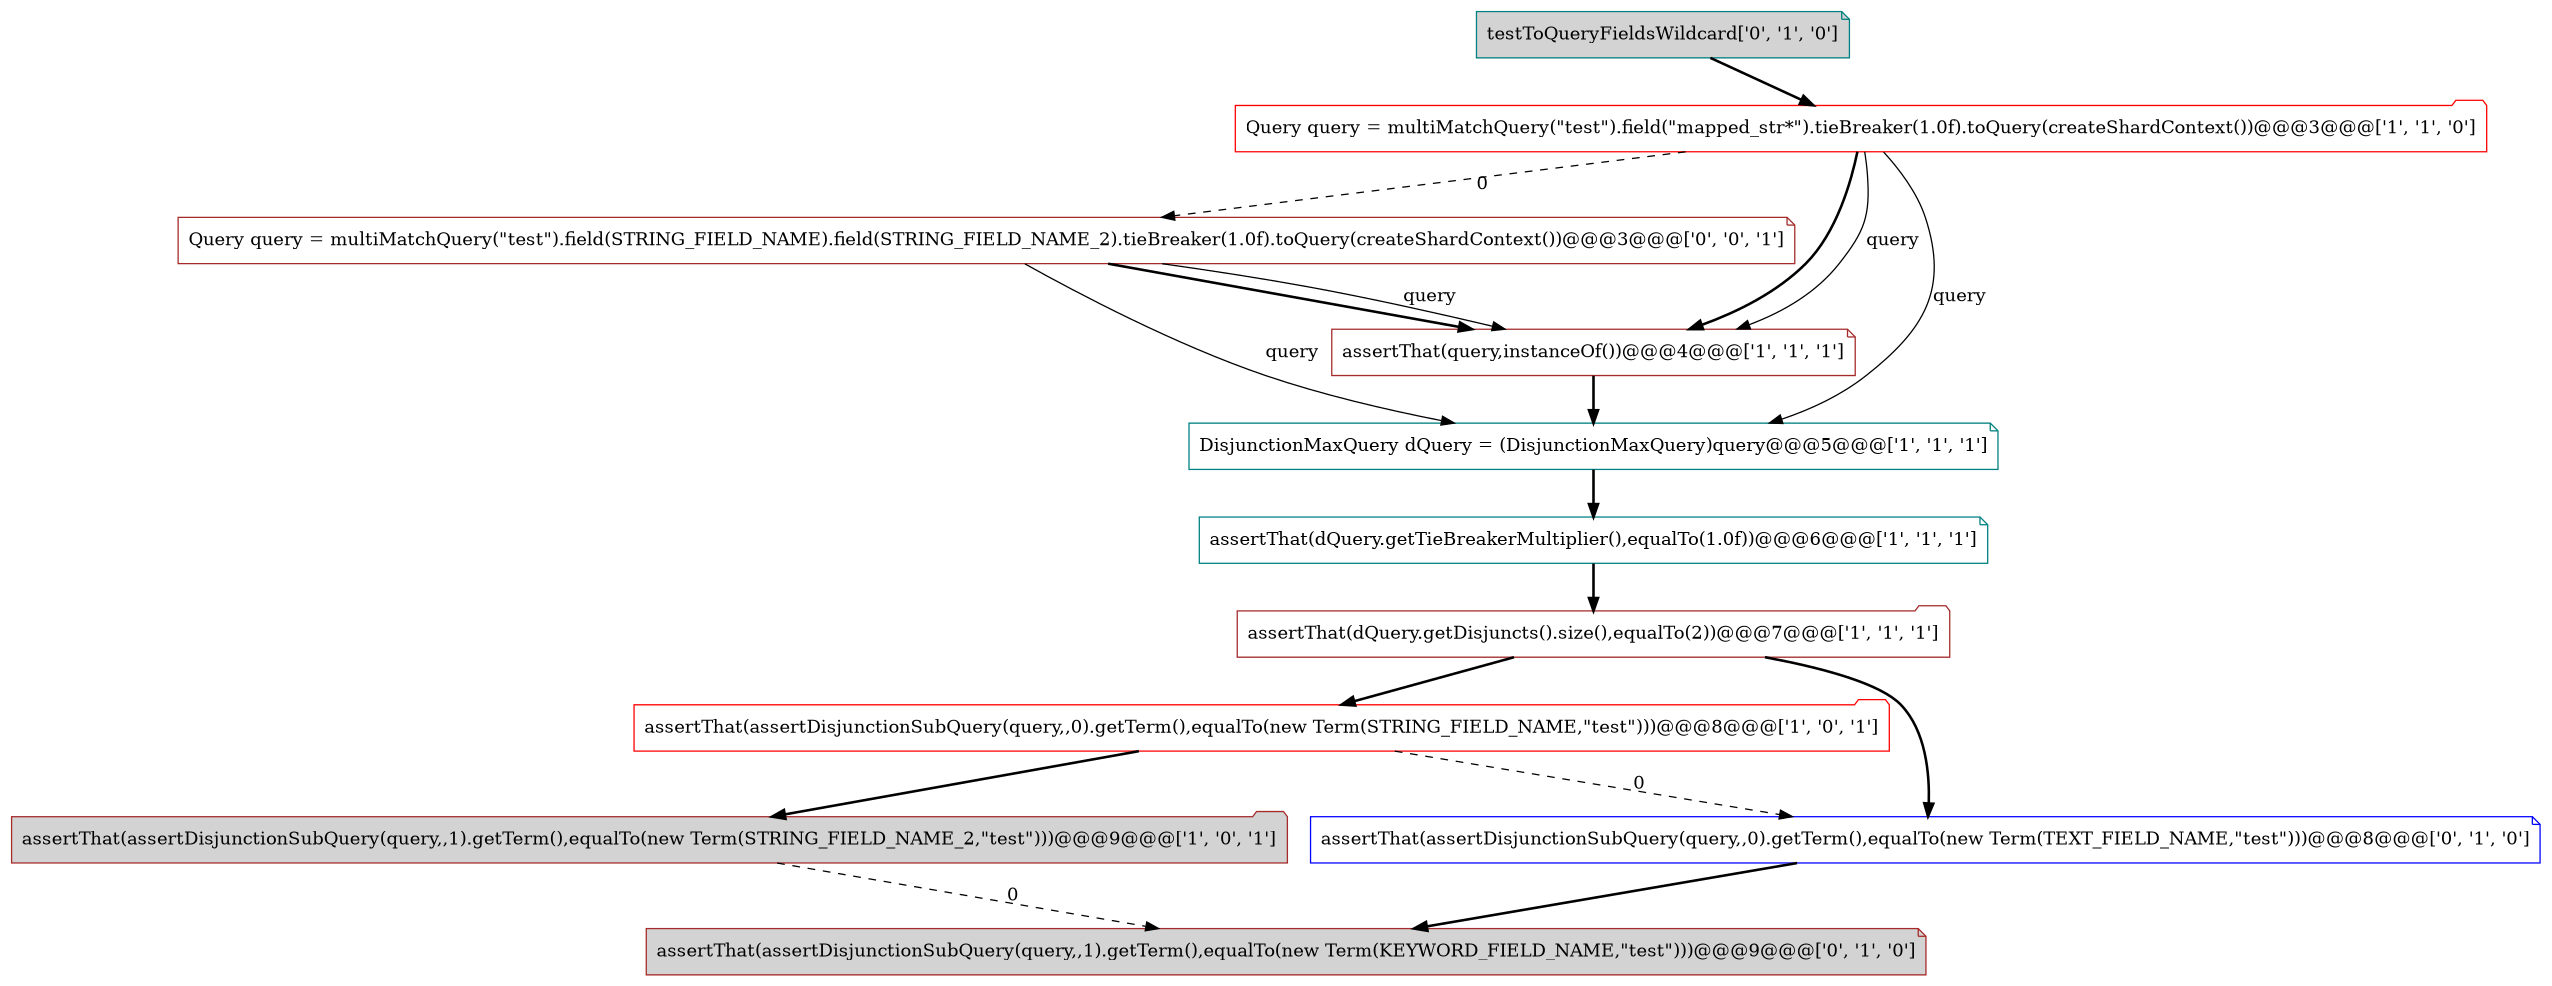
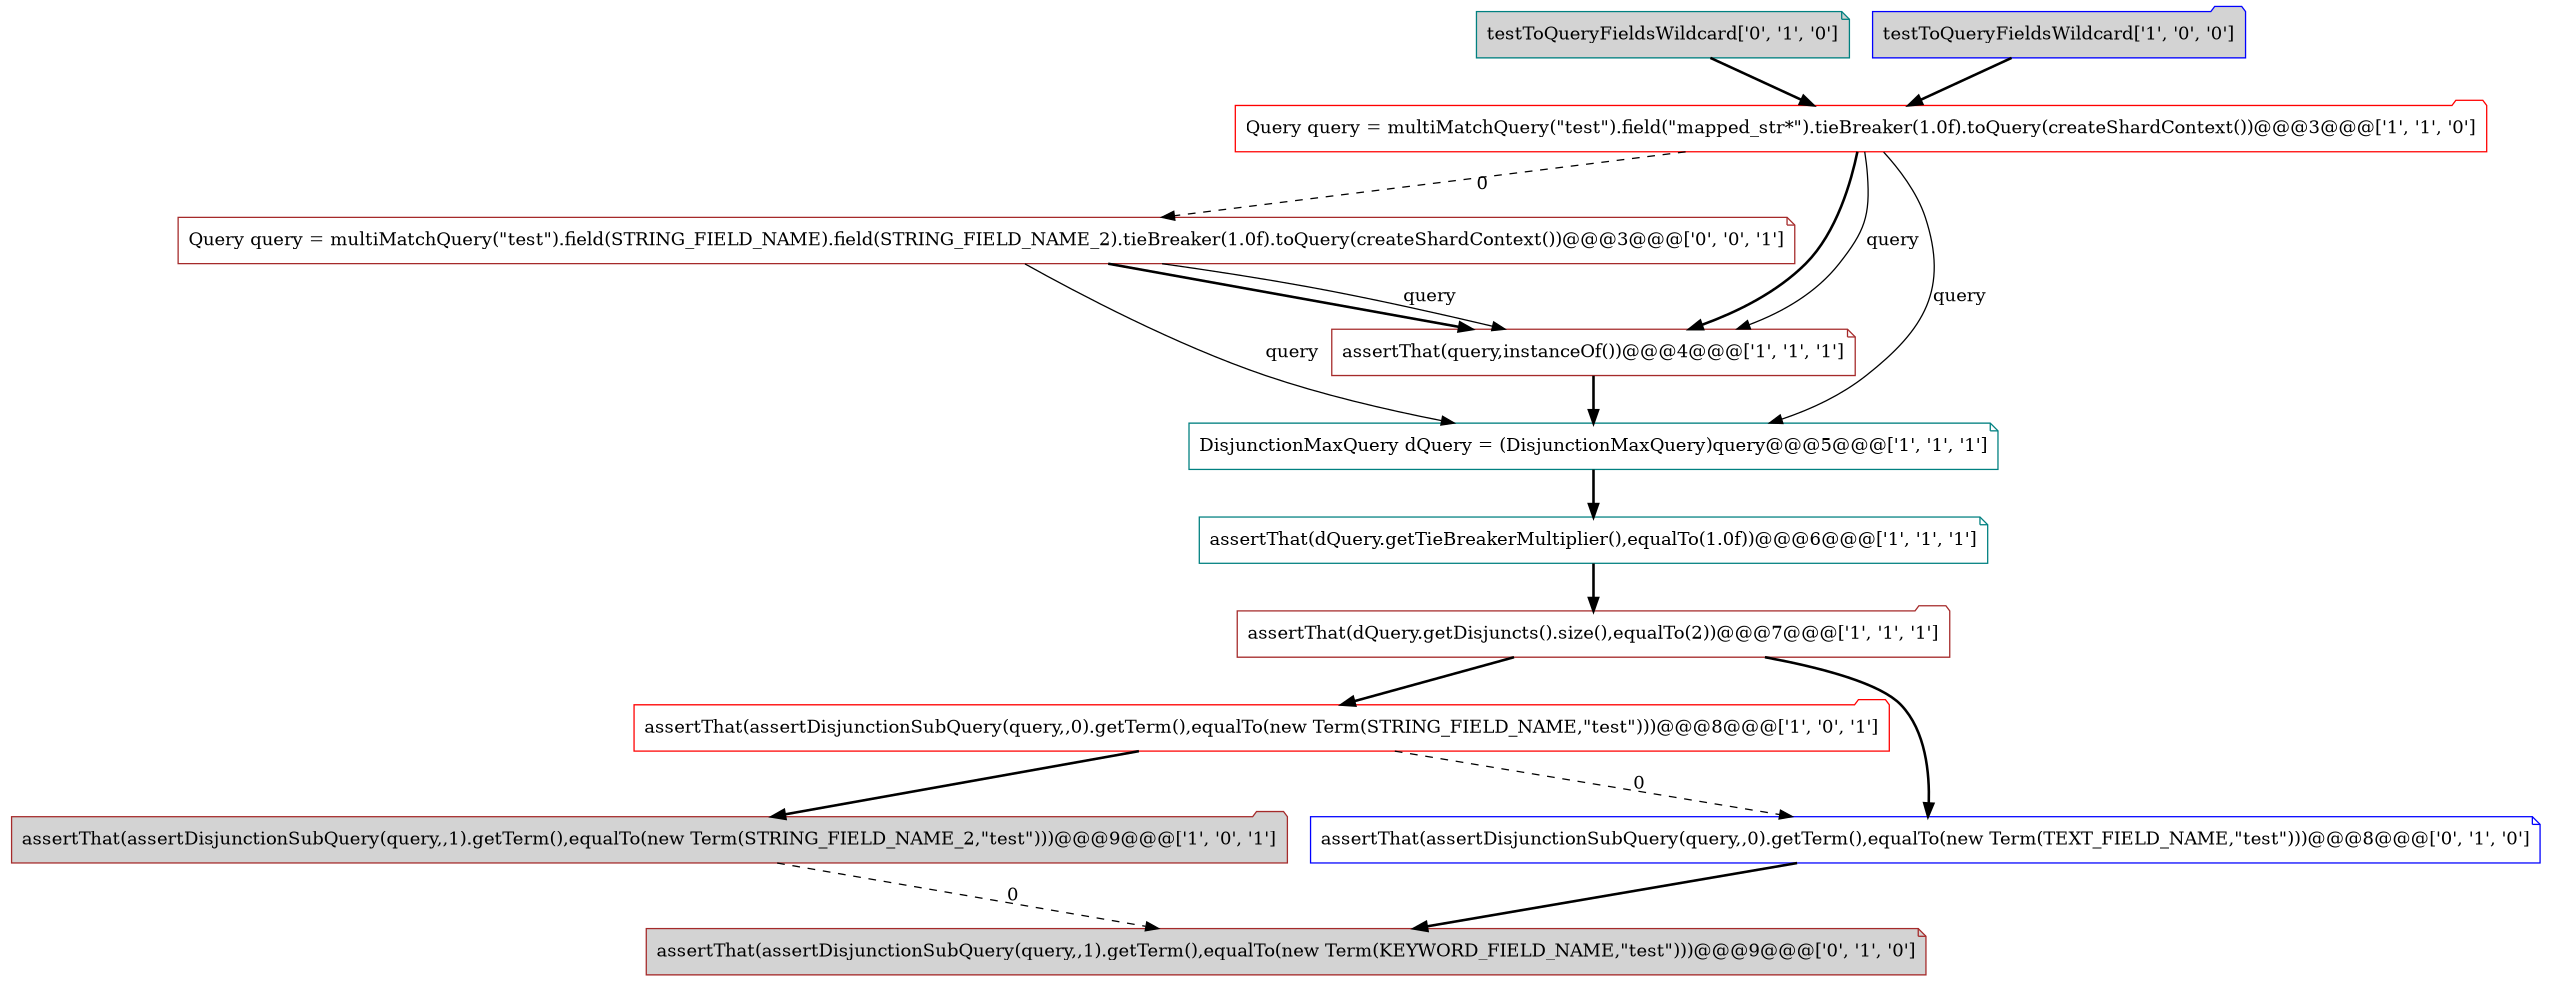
  digraph {
    node [color=brown fillcolor=white shape=note style=filled]
    edge [style=bold]
    n1 [fillcolor=lightgray label="assertThat(assertDisjunctionSubQuery(query,,1).getTerm(),equalTo(new Term(KEYWORD_FIELD_NAME,\"test\")))@@@9@@@['0', '1', '0']"]
    n2 [color=teal fillcolor=lightgray label="testToQueryFieldsWildcard['0', '1', '0']"]
    n3 [color=red label="Query query = multiMatchQuery(\"test\").field(\"mapped_str*\").tieBreaker(1.0f).toQuery(createShardContext())@@@3@@@['1', '1', '0']" shape=folder]
    n4 [label="Query query = multiMatchQuery(\"test\").field(STRING_FIELD_NAME).field(STRING_FIELD_NAME_2).tieBreaker(1.0f).toQuery(createShardContext())@@@3@@@['0', '0', '1']"]
    n5 [label="assertThat(query,instanceOf())@@@4@@@['1', '1', '1']"]
    n6 [color=teal label="DisjunctionMaxQuery dQuery = (DisjunctionMaxQuery)query@@@5@@@['1', '1', '1']"]
    n7 [color=teal label="assertThat(dQuery.getTieBreakerMultiplier(),equalTo(1.0f))@@@6@@@['1', '1', '1']"]
    n8 [label="assertThat(dQuery.getDisjuncts().size(),equalTo(2))@@@7@@@['1', '1', '1']" shape=folder]
    n9 [color=red label="assertThat(assertDisjunctionSubQuery(query,,0).getTerm(),equalTo(new Term(STRING_FIELD_NAME,\"test\")))@@@8@@@['1', '0', '1']" shape=folder]
    n10 [color=blue label="assertThat(assertDisjunctionSubQuery(query,,0).getTerm(),equalTo(new Term(TEXT_FIELD_NAME,\"test\")))@@@8@@@['0', '1', '0']"]
+   n11 [color=blue fillcolor=lightgray label="testToQueryFieldsWildcard['1', '0', '0']" shape=folder]
    n12 [fillcolor=lightgray label="assertThat(assertDisjunctionSubQuery(query,,1).getTerm(),equalTo(new Term(STRING_FIELD_NAME_2,\"test\")))@@@9@@@['1', '0', '1']" shape=folder]
    n2 -> n3
    n3 -> n4 [label=0 style=dashed]
    n3 -> n5
    n3 -> n5 [label=query style=solid]
    n3 -> n6 [label=query style=solid]
    n4 -> n5
    n4 -> n5 [label=query style=solid]
    n4 -> n6 [label=query style=solid]
    n5 -> n6
    n6 -> n7
    n7 -> n8
    n8 -> n9
    n8 -> n10
    n9 -> n10 [label=0 style=dashed]
    n9 -> n12
    n10 -> n1
+   n11 -> n3
    n12 -> n1 [label=0 style=dashed]
  }
